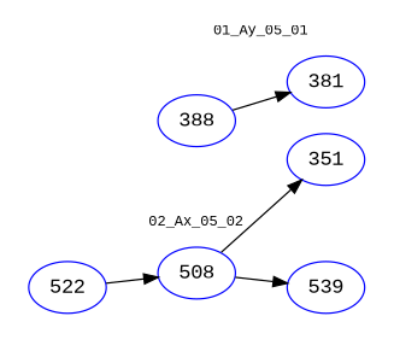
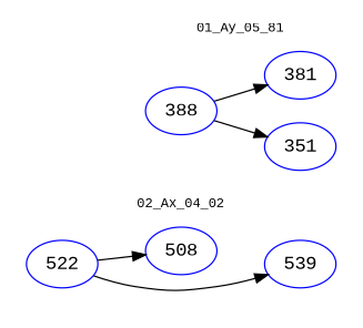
  digraph {
    fontname="Liberation Mono"
    rankdir=LR
    node [color=blue fontname="Liberation Mono"]
    edge [color=black fontname="Liberation Mono"]
    n1 [label=388]
    n2 [label=351]
    n3 [label=381]
    n4 [label=522]
    n5 [label=508]
    n6 [label=539]
    subgraph cluster_1 {
      color=white
      fontsize=10
-     label="01_Ay_05_01"
+     label="01_Ay_05_81"
      n1
      n2
      n3
    }
    subgraph cluster_2 {
      color=white
      fontsize=10
-     label="02_Ax_05_02"
+     label="02_Ax_04_02"
      n4
      n5
      n6
    }
-   n5 -> n2
+   n1 -> n2
    n1 -> n3
    n4 -> n5
-   n5 -> n6
+   n4 -> n6
  }
